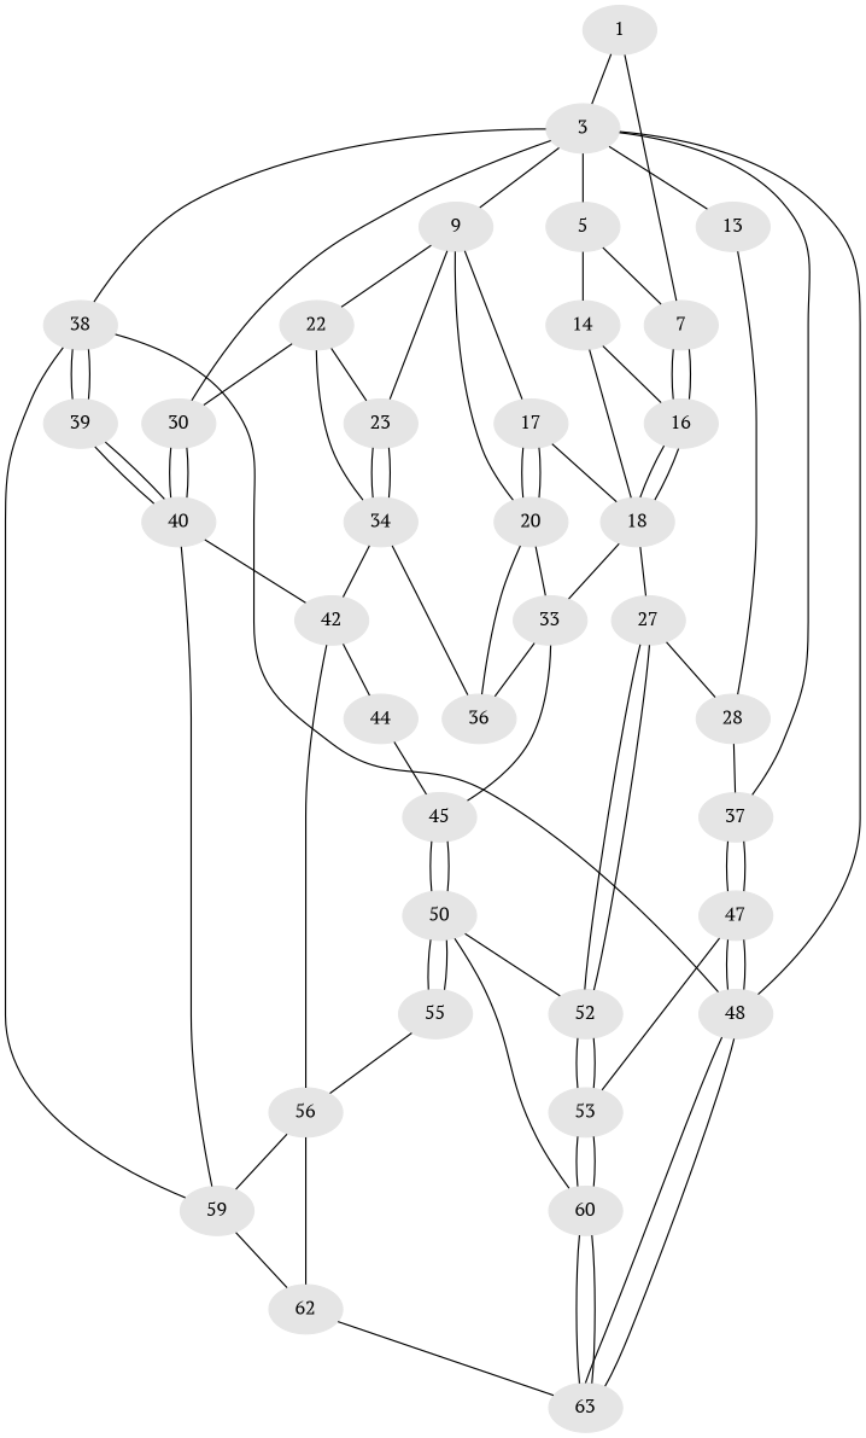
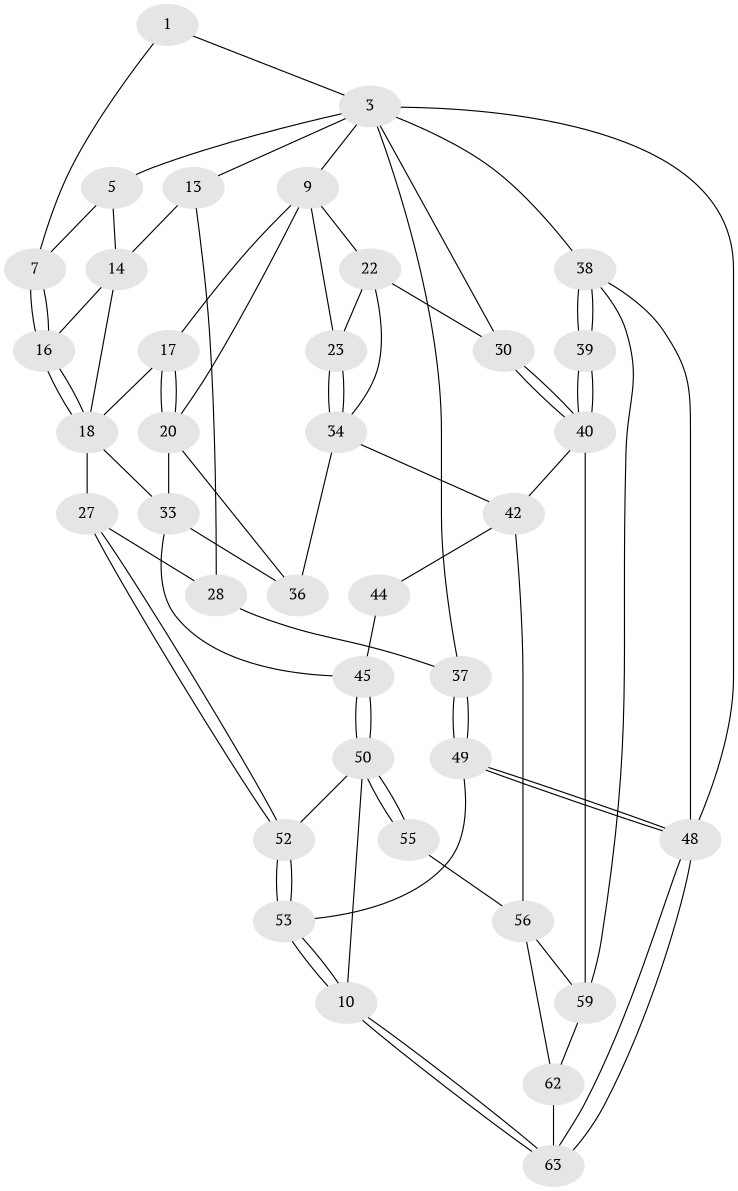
  graph {
    fontname="PT Serif"
    node [color=gray90 fontname="PT Serif" style=filled]
    edge [fontname="PT Serif"]
    1 [super="+2+6"]
    3 [super="+4+24"]
    7
    9 [super="+21+10"]
    5 [super="+8"]
    13
    30
    37
    38
    48
    16
    17
    20 [super="+32"]
    22 [super="+31"]
    23
    14 [super="+15"]
    28 [super="+29"]
    40 [super="+46"]
-   47 [super="+49"]
+   47 [super="+49" label=49]
    39
    59 [super="+64"]
    63
    18 [super="+25"]
    33 [super="+41"]
    36
    34 [super="+35"]
    27
    52
    45
    42 [super="+43"]
    53
    50 [super="+51"]
    44
    56 [super="+57"]
    62
    55
-   60
+   60 [label=10]
    1 -- 3
    1 -- 7
    3 -- 9
    3 -- 5
    3 -- 13
    3 -- 30
    3 -- 37
    3 -- 38
    3 -- 48
    7 -- 16
    7 -- 16
    9 -- 17
    9 -- 20
    9 -- 22
    9 -- 23
    5 -- 7
    5 -- 14
+   13 -- 14
    13 -- 28
    30 -- 40
    30 -- 40
    37 -- 47
    37 -- 47
    38 -- 48
    38 -- 39
    38 -- 39
    38 -- 59
    48 -- 63
    48 -- 63
    16 -- 18
    16 -- 18
    17 -- 20
    17 -- 20
    17 -- 18
    20 -- 33
    20 -- 36
    22 -- 30
    22 -- 23
    22 -- 34
    23 -- 34
    23 -- 34
    14 -- 16
    14 -- 18
    28 -- 37
    40 -- 59
    40 -- 42
    47 -- 48
    47 -- 48
    47 -- 53
    39 -- 40 [weight=2]
    39 -- 40
    59 -- 62
    18 -- 33
    18 -- 27
    33 -- 36
    33 -- 45
    34 -- 36
    34 -- 42
    27 -- 28
    27 -- 52
    27 -- 52
    52 -- 53
    52 -- 53
    45 -- 50
    45 -- 50
    42 -- 44
    42 -- 56
    53 -- 60
    53 -- 60
    50 -- 52
    50 -- 55
    50 -- 55
    50 -- 60
    44 -- 45
    56 -- 59
    56 -- 62
    62 -- 63
    55 -- 56
    60 -- 63
    60 -- 63
  }
